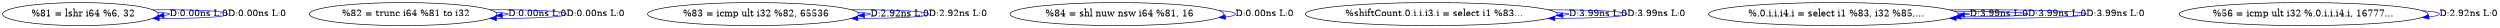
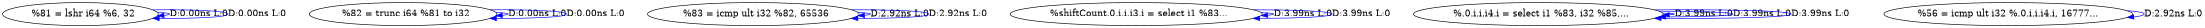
  digraph {
    edge [color=blue]
    n1 [label="  %81 = lshr i64 %6, 32"]
    n2 [label="  %82 = trunc i64 %81 to i32"]
    n3 [label="  %83 = icmp ult i32 %82, 65536"]
-   n4 [label="  %84 = shl nuw nsw i64 %81, 16"]
    n5 [label="  %shiftCount.0.i.i.i3.i = select i1 %83..."]
    n6 [label="  %.0.i.i.i4.i = select i1 %83, i32 %85,..."]
    n7 [label="%56 = icmp ult i32 %.0.i.i.i4.i, 16777..."]
    n1 -> n1 [label="D:0.00ns L:0"]
    n1 -> n1 [label="D:0.00ns L:0"]
    n2 -> n2 [label="D:0.00ns L:0"]
    n2 -> n2 [label="D:0.00ns L:0"]
    n3 -> n3 [label="D:2.92ns L:0"]
    n3 -> n3 [label="D:2.92ns L:0"]
-   n4 -> n4 [label="D:0.00ns L:0"]
    n5 -> n5 [label="D:3.99ns L:0"]
    n5 -> n5 [label="D:3.99ns L:0"]
    n6 -> n6 [label="D:3.99ns L:0"]
    n6 -> n6 [label="D:3.99ns L:0"]
    n6 -> n6 [label="D:3.99ns L:0"]
    n7 -> n7 [label="D:2.92ns L:0"]
  }
